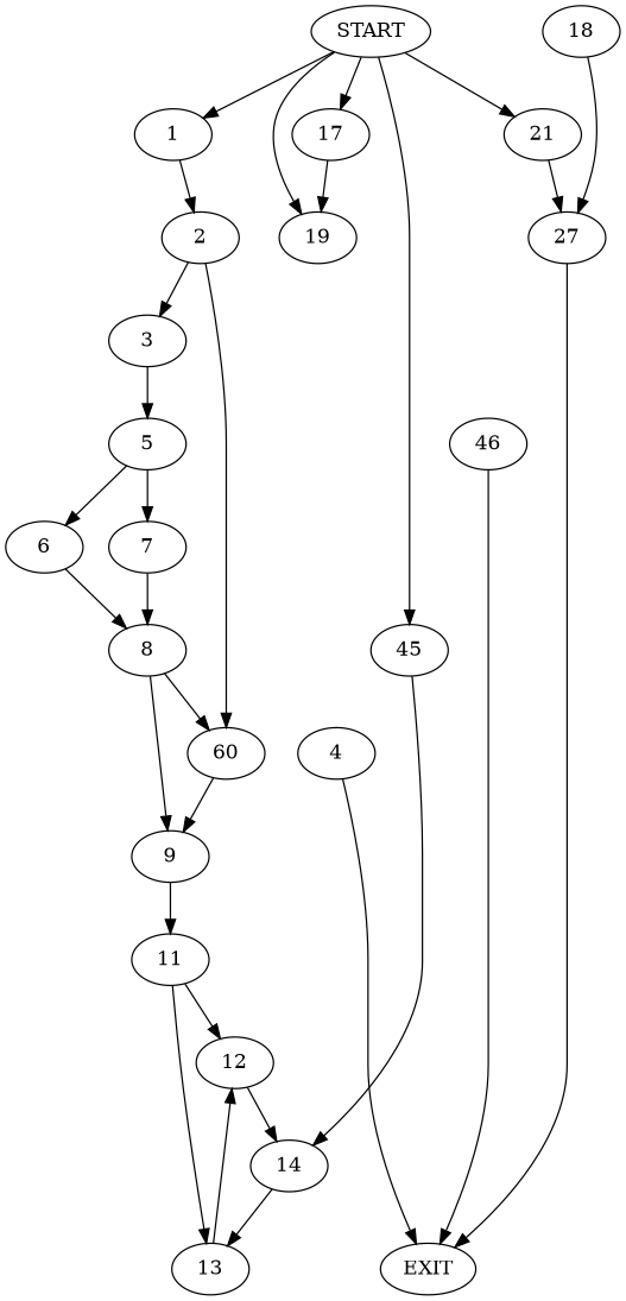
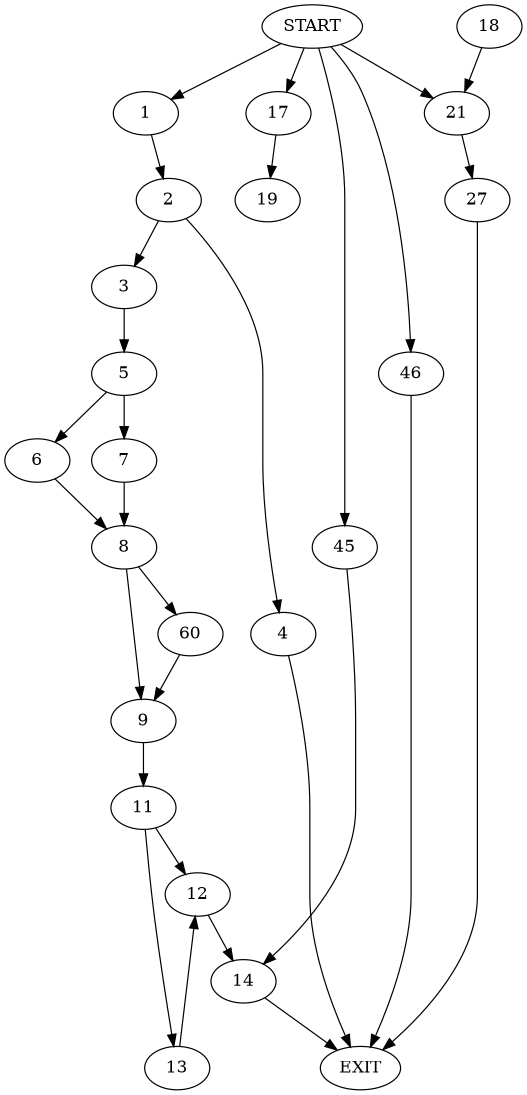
  digraph {
    n1 [label=START]
    1
    n3 [label=45]
    n4 [label=46]
    17
    21
    2
    14
    n9 [label=EXIT]
    19
    n11 [label=27]
    3
    4
    5
    6
    7
    8
    9
    n19 [label=60]
    11
    12
    13
    18
    n1 -> 1
    n1 -> n3
-   n1 -> 19
+   n1 -> n4
    n1 -> 17
    n1 -> 21
    1 -> 2
    n3 -> 14
    n4 -> n9
    17 -> 19
    21 -> n11
    2 -> 3
-   2 -> n19
-   14 -> 13
+   2 -> 4
+   14 -> n9
    n11 -> n9
    3 -> 5
    4 -> n9
    5 -> 6
    5 -> 7
    6 -> 8
    7 -> 8
    8 -> 9
    8 -> n19
    9 -> 11
    n19 -> 9
    11 -> 12
    11 -> 13
    12 -> 14
    13 -> 12
-   18 -> n11
+   18 -> 21
  }
